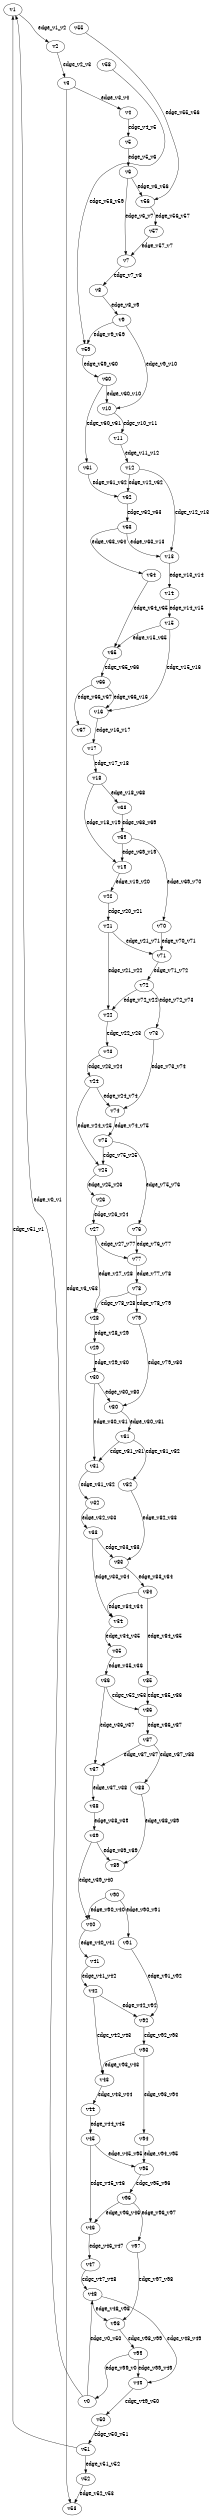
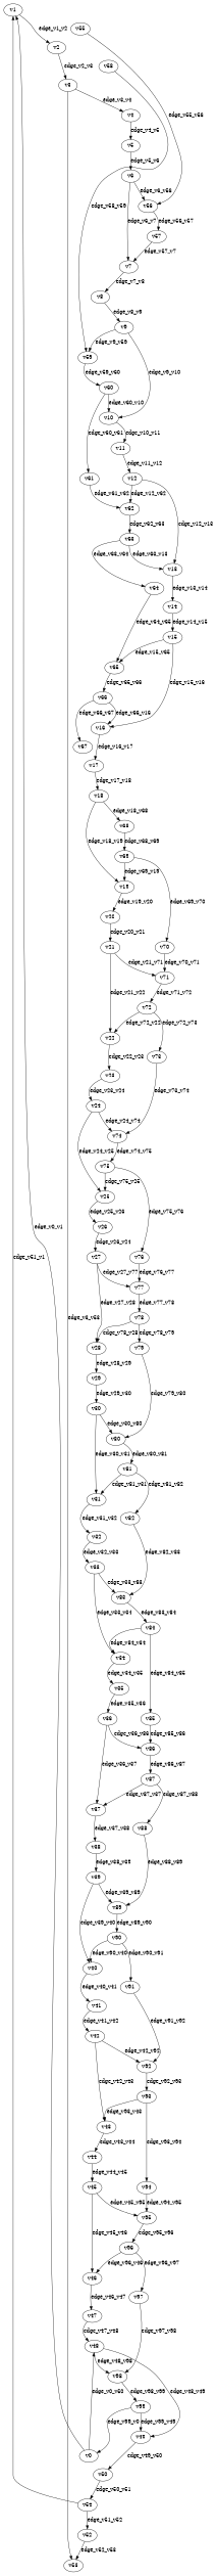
  digraph {
    node [player=0]
    edge [discount=0.852 weight=-7.00]
    v1 [player=1]
    v0
    v48
    v2
    v50
-   v51
+   v51 [label=v54]
    v3
    v4 [player=1]
    v53
    v5
    v6
    v7 [player=1]
    v56
    v8
    v57
    v9
    v10 [player=1]
    v59
    v11
    v60
    v12
    v13 [player=1]
    v62
    v14
    v63
    v15
    v16 [player=1]
    v65
    v17
    v66
    v18
    v19 [player=1]
    v68
    v20
    v69
    v21
    v22 [player=1]
    v71
    v23
    v72
    v24
    v25 [player=1]
    v74
    v26
    v75
    v27
    v28 [player=1]
    v77
    v29
    v78
    v30
    v31 [player=1]
    v80
    v32
    v81
    v33
    v34 [player=1]
    v83
    v35
    v84
    v36
    v37 [player=1]
    v86
    v38
    v87
    v39
    v40 [player=1]
    v89
    v41
    v90
    v42
    v43 [player=1]
    v92
    v44
    v93
    v45
    v46 [player=1]
    v95
    v47
    v96
    v49 [player=1]
    v98
    v99
    v52 [player=1]
    v55 [player=1]
    v58 [player=1]
    v61 [player=1]
    v64 [player=1]
    v67 [player=1]
    v70 [player=1]
    v73 [player=1]
    v76 [player=1]
    v79 [player=1]
    v82 [player=1]
    v85 [player=1]
    v88 [player=1]
    v91 [player=1]
    v94 [player=1]
    v97 [player=1]
    v1 -> v2 [label=edge_v1_v2 weight=-4.50]
    v0 -> v1 [label=edge_v0_v1]
    v0 -> v48 [label=edge_v0_v50 weight=-7.15]
    v48 -> v49 [label=edge_v48_v49]
    v48 -> v98 [label=edge_v48_v98 weight=-8.01]
    v2 -> v3 [label=edge_v2_v3 weight=-2.00]
    v50 -> v51 [label=edge_v50_v51 weight=-2.00]
    v51 -> v1 [label=edge_v51_v1 weight=1.74]
    v51 -> v52 [label=edge_v51_v52 weight=0.50]
    v3 -> v4 [label=edge_v3_v4 weight=0.50]
    v3 -> v53 [label=edge_v3_v53 weight=3.67]
    v4 -> v5 [label=edge_v4_v5 weight=3.00]
    v5 -> v6 [label=edge_v5_v6 weight=5.50]
    v6 -> v7 [label=edge_v6_v7 weight=8.00]
    v6 -> v56 [label=edge_v6_v56 weight=8.68]
    v7 -> v8 [label=edge_v7_v8 weight=-9.50]
    v56 -> v57 [label=edge_v56_v57]
    v8 -> v9 [label=edge_v8_v9]
    v57 -> v7 [label=edge_v57_v7 weight=-5.44]
    v9 -> v10 [label=edge_v9_v10 weight=-4.50]
    v9 -> v59 [label=edge_v9_v59 weight=-7.39]
    v10 -> v11 [label=edge_v10_v11 weight=-2.00]
    v59 -> v60 [label=edge_v59_v60 weight=0.50]
    v11 -> v12 [label=edge_v11_v12 weight=0.50]
    v60 -> v10 [label=edge_v60_v10 weight=5.39]
    v60 -> v61 [label=edge_v60_v61 weight=3.00]
    v12 -> v13 [label=edge_v12_v13 weight=3.00]
    v12 -> v62 [label=edge_v12_v62 weight=6.42]
    v13 -> v14 [label=edge_v13_v14 weight=5.50]
    v62 -> v63 [label=edge_v62_v63 weight=8.00]
    v14 -> v15 [label=edge_v14_v15 weight=8.00]
    v63 -> v13 [label=edge_v63_v13 weight=-8.42]
    v63 -> v64 [label=edge_v63_v64 weight=-9.50]
    v15 -> v16 [label=edge_v15_v16 weight=-9.50]
    v15 -> v65 [label=edge_v15_v65 weight=-12.30]
    v16 -> v17 [label=edge_v16_v17]
    v65 -> v66 [label=edge_v65_v66 weight=-4.50]
    v17 -> v18 [label=edge_v17_v18 weight=-4.50]
    v66 -> v16 [label=edge_v66_v16 weight=0.27]
    v66 -> v67 [label=edge_v66_v67 weight=-2.00]
    v18 -> v19 [label=edge_v18_v19 weight=-2.00]
    v18 -> v68 [label=edge_v18_v68 weight=-5.33]
    v19 -> v20 [label=edge_v19_v20 weight=0.50]
    v68 -> v69 [label=edge_v68_v69 weight=3.00]
    v20 -> v21 [label=edge_v20_v21 weight=3.00]
    v69 -> v19 [label=edge_v69_v19 weight=7.33]
    v69 -> v70 [label=edge_v69_v70 weight=5.50]
    v21 -> v22 [label=edge_v21_v22 weight=5.50]
    v21 -> v71 [label=edge_v21_v71 weight=2.77]
    v22 -> v23 [label=edge_v22_v23 weight=8.00]
    v71 -> v72 [label=edge_v71_v72 weight=-9.50]
    v23 -> v24 [label=edge_v23_v24 weight=-9.50]
    v72 -> v22 [label=edge_v72_v22 weight=-6.77]
    v72 -> v73 [label=edge_v72_v73]
    v24 -> v25 [label=edge_v24_v25]
    v24 -> v74 [label=edge_v24_v74 weight=-6.40]
    v25 -> v26 [label=edge_v25_v26 weight=-4.50]
    v74 -> v75 [label=edge_v74_v75 weight=-2.00]
    v26 -> v27 [label=edge_v26_v24 weight=-2.00]
    v75 -> v25 [label=edge_v75_v25 weight=1.16]
    v75 -> v76 [label=edge_v75_v76 weight=0.50]
    v27 -> v28 [label=edge_v27_v28 weight=0.50]
    v27 -> v77 [label=edge_v27_v77 weight=1.51]
    v28 -> v29 [label=edge_v28_v29 weight=3.00]
    v77 -> v78 [label=edge_v77_v78 weight=5.50]
    v29 -> v30 [label=edge_v29_v30 weight=5.50]
    v78 -> v28 [label=edge_v78_v28 weight=4.62]
    v78 -> v79 [label=edge_v78_v79 weight=8.00]
    v30 -> v31 [label=edge_v30_v31 weight=8.00]
    v30 -> v80 [label=edge_v30_v80 weight=6.68]
    v31 -> v32 [label=edge_v31_v32 weight=-9.50]
    v80 -> v81 [label=edge_v80_v81]
    v32 -> v33 [label=edge_v32_v33]
    v81 -> v31 [label=edge_v81_v31 weight=-5.92]
    v81 -> v82 [label=edge_v81_v82 weight=-4.50]
    v33 -> v34 [label=edge_v33_v34 weight=-4.50]
    v33 -> v83 [label=edge_v33_v83 weight=-2.47]
    v34 -> v35 [label=edge_v34_v35 weight=-2.00]
    v83 -> v84 [label=edge_v83_v84 weight=0.50]
    v35 -> v36 [label=edge_v35_v36 weight=0.50]
    v84 -> v34 [label=edge_v84_v34 weight=0.68]
    v84 -> v85 [label=edge_v84_v85 weight=3.00]
    v36 -> v37 [label=edge_v36_v37 weight=3.00]
-   v36 -> v86 [label=edge_v52_v53 weight=4.11]
+   v36 -> v86 [label=edge_v36_v86 weight=4.11]
    v37 -> v38 [label=edge_v37_v38 weight=5.50]
    v86 -> v87 [label=edge_v86_v87 weight=8.00]
    v38 -> v39 [label=edge_v38_v39 weight=8.00]
    v87 -> v37 [label=edge_v87_v37 weight=-11.59]
    v87 -> v88 [label=edge_v87_v88 weight=-9.50]
    v39 -> v40 [label=edge_v39_v40 weight=-9.50]
    v39 -> v89 [label=edge_v39_v89 weight=-10.03]
    v40 -> v41 [label=edge_v40_v41]
+   v89 -> v90 [label=edge_v89_v90 weight=-4.50]
    v41 -> v42 [label=edge_v41_v42 weight=-4.50]
    v90 -> v40 [label=edge_v90_v40 weight=-0.99]
    v90 -> v91 [label=edge_v90_v91 weight=-2.00]
    v42 -> v43 [label=edge_v42_v43 weight=-2.00]
    v42 -> v92 [label=edge_v42_v92 weight=-0.33]
    v43 -> v44 [label=edge_v43_v44 weight=0.50]
    v92 -> v93 [label=edge_v92_v93 weight=3.00]
    v44 -> v45 [label=edge_v44_v45 weight=3.00]
    v93 -> v43 [label=edge_v93_v43 weight=3.92]
    v93 -> v94 [label=edge_v93_v94 weight=5.50]
    v45 -> v46 [label=edge_v45_v46 weight=5.50]
    v45 -> v95 [label=edge_v45_v95 weight=3.91]
    v46 -> v47 [label=edge_v46_v47 weight=8.00]
    v95 -> v96 [label=edge_v95_v96 weight=-9.50]
    v47 -> v48 [label=edge_v47_v48 weight=-9.50]
    v96 -> v46 [label=edge_v96_v46 weight=-8.49]
    v96 -> v97 [label=edge_v96_v97]
    v49 -> v50 [label=edge_v49_v50 weight=-4.50]
    v98 -> v99 [label=edge_v98_v99 weight=-2.00]
    v99 -> v0 [label=edge_v99_v0 weight=0.50]
    v99 -> v49 [label=edge_v99_v49 weight=1.28]
    v52 -> v53 [label=edge_v52_v53 weight=3.00]
    v55 -> v56 [label=edge_v55_v56 weight=-9.50]
    v58 -> v59 [label=edge_v58_v59 weight=-2.00]
    v61 -> v62 [label=edge_v61_v62 weight=5.50]
    v64 -> v65 [label=edge_v64_v65]
    v70 -> v71 [label=edge_v70_v71 weight=8.00]
    v73 -> v74 [label=edge_v73_v74 weight=-4.50]
    v76 -> v77 [label=edge_v76_v77 weight=3.00]
    v79 -> v80 [label=edge_v79_v80 weight=-9.50]
    v82 -> v83 [label=edge_v82_v83 weight=-2.00]
    v85 -> v86 [label=edge_v85_v86 weight=5.50]
    v88 -> v89 [label=edge_v88_v89]
    v91 -> v92 [label=edge_v91_v92 weight=0.50]
    v94 -> v95 [label=edge_v94_v95 weight=8.00]
    v97 -> v98 [label=edge_v97_v98 weight=-4.50]
  }
